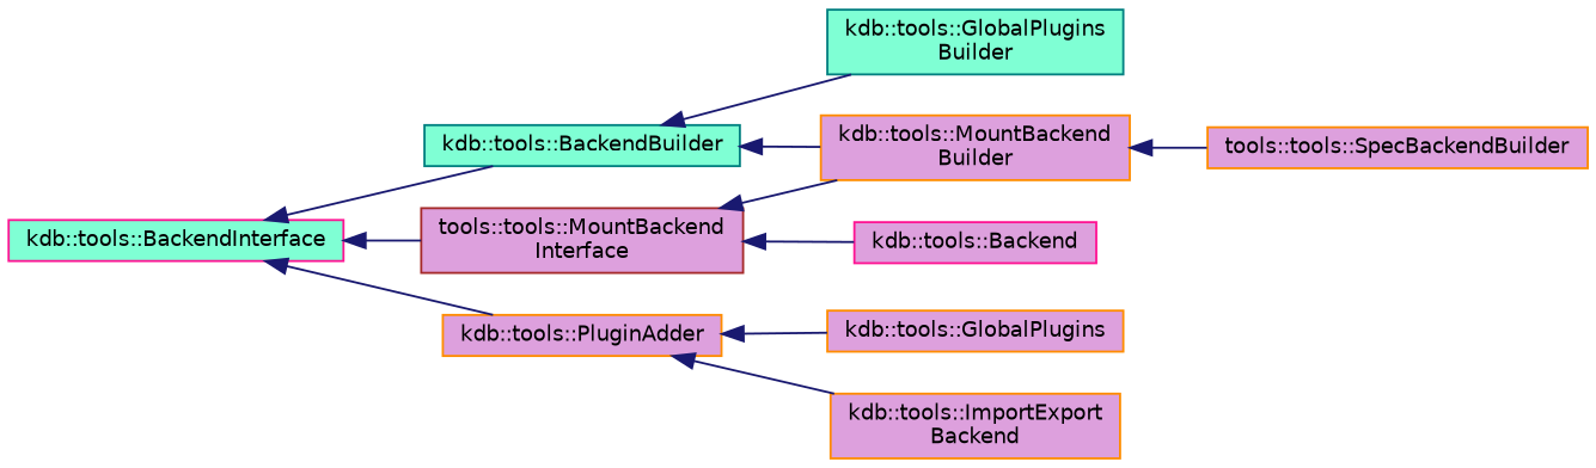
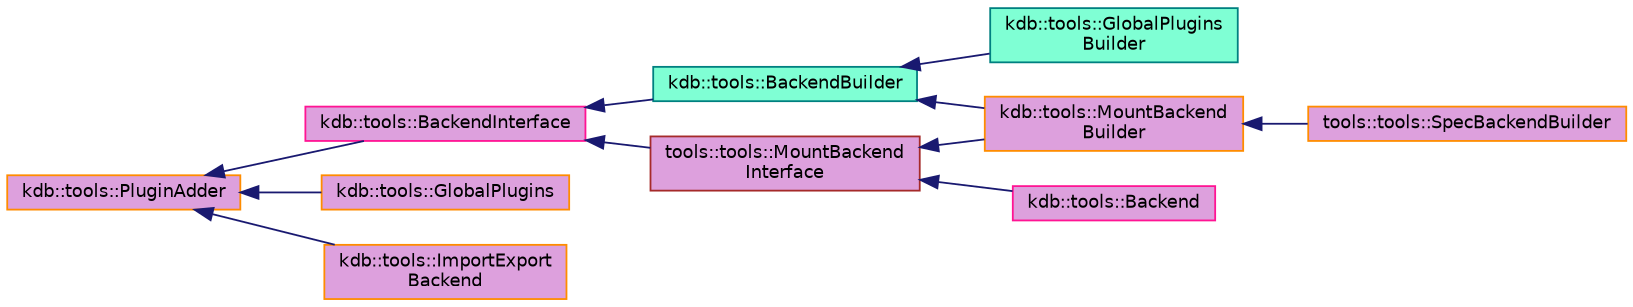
  digraph {
    rankdir=LR
    node [color=darkorange fillcolor=plum fontname=Helvetica fontsize=10 shape=record style=filled]
    edge [color=midnightblue dir=back fontname=Helvetica fontsize=10 labelfontname=Helvetica labelfontsize=10 style=solid]
-   n1 [color=deeppink fillcolor=aquamarine fontcolor=black height=0.2 label="kdb::tools::BackendInterface" width=0.4]
+   n1 [color=deeppink fontcolor=black height=0.2 label="kdb::tools::BackendInterface" width=0.4]
    n2 [color=teal fillcolor=aquamarine height=0.2 label="kdb::tools::BackendBuilder" width=0.4]
    n3 [color=brown height=0.2 label="tools::tools::MountBackend\lInterface" width=0.4]
    n4 [height=0.2 label="kdb::tools::PluginAdder" width=0.4]
    n5 [color=teal fillcolor=aquamarine height=0.2 label="kdb::tools::GlobalPlugins\lBuilder" width=0.4]
    n6 [height=0.2 label="kdb::tools::MountBackend\lBuilder" width=0.4]
    n7 [color=deeppink height=0.2 label="kdb::tools::Backend" width=0.4]
    n8 [height=0.2 label="kdb::tools::GlobalPlugins" width=0.4]
    n9 [height=0.2 label="kdb::tools::ImportExport\lBackend" width=0.4]
    n10 [height=0.2 label="tools::tools::SpecBackendBuilder" width=0.4]
    n1 -> n2
    n1 -> n3
-   n1 -> n4
+   n4 -> n1
    n2 -> n5
    n2 -> n6
    n3 -> n6
    n3 -> n7
    n4 -> n8
    n4 -> n9
    n6 -> n10
  }
